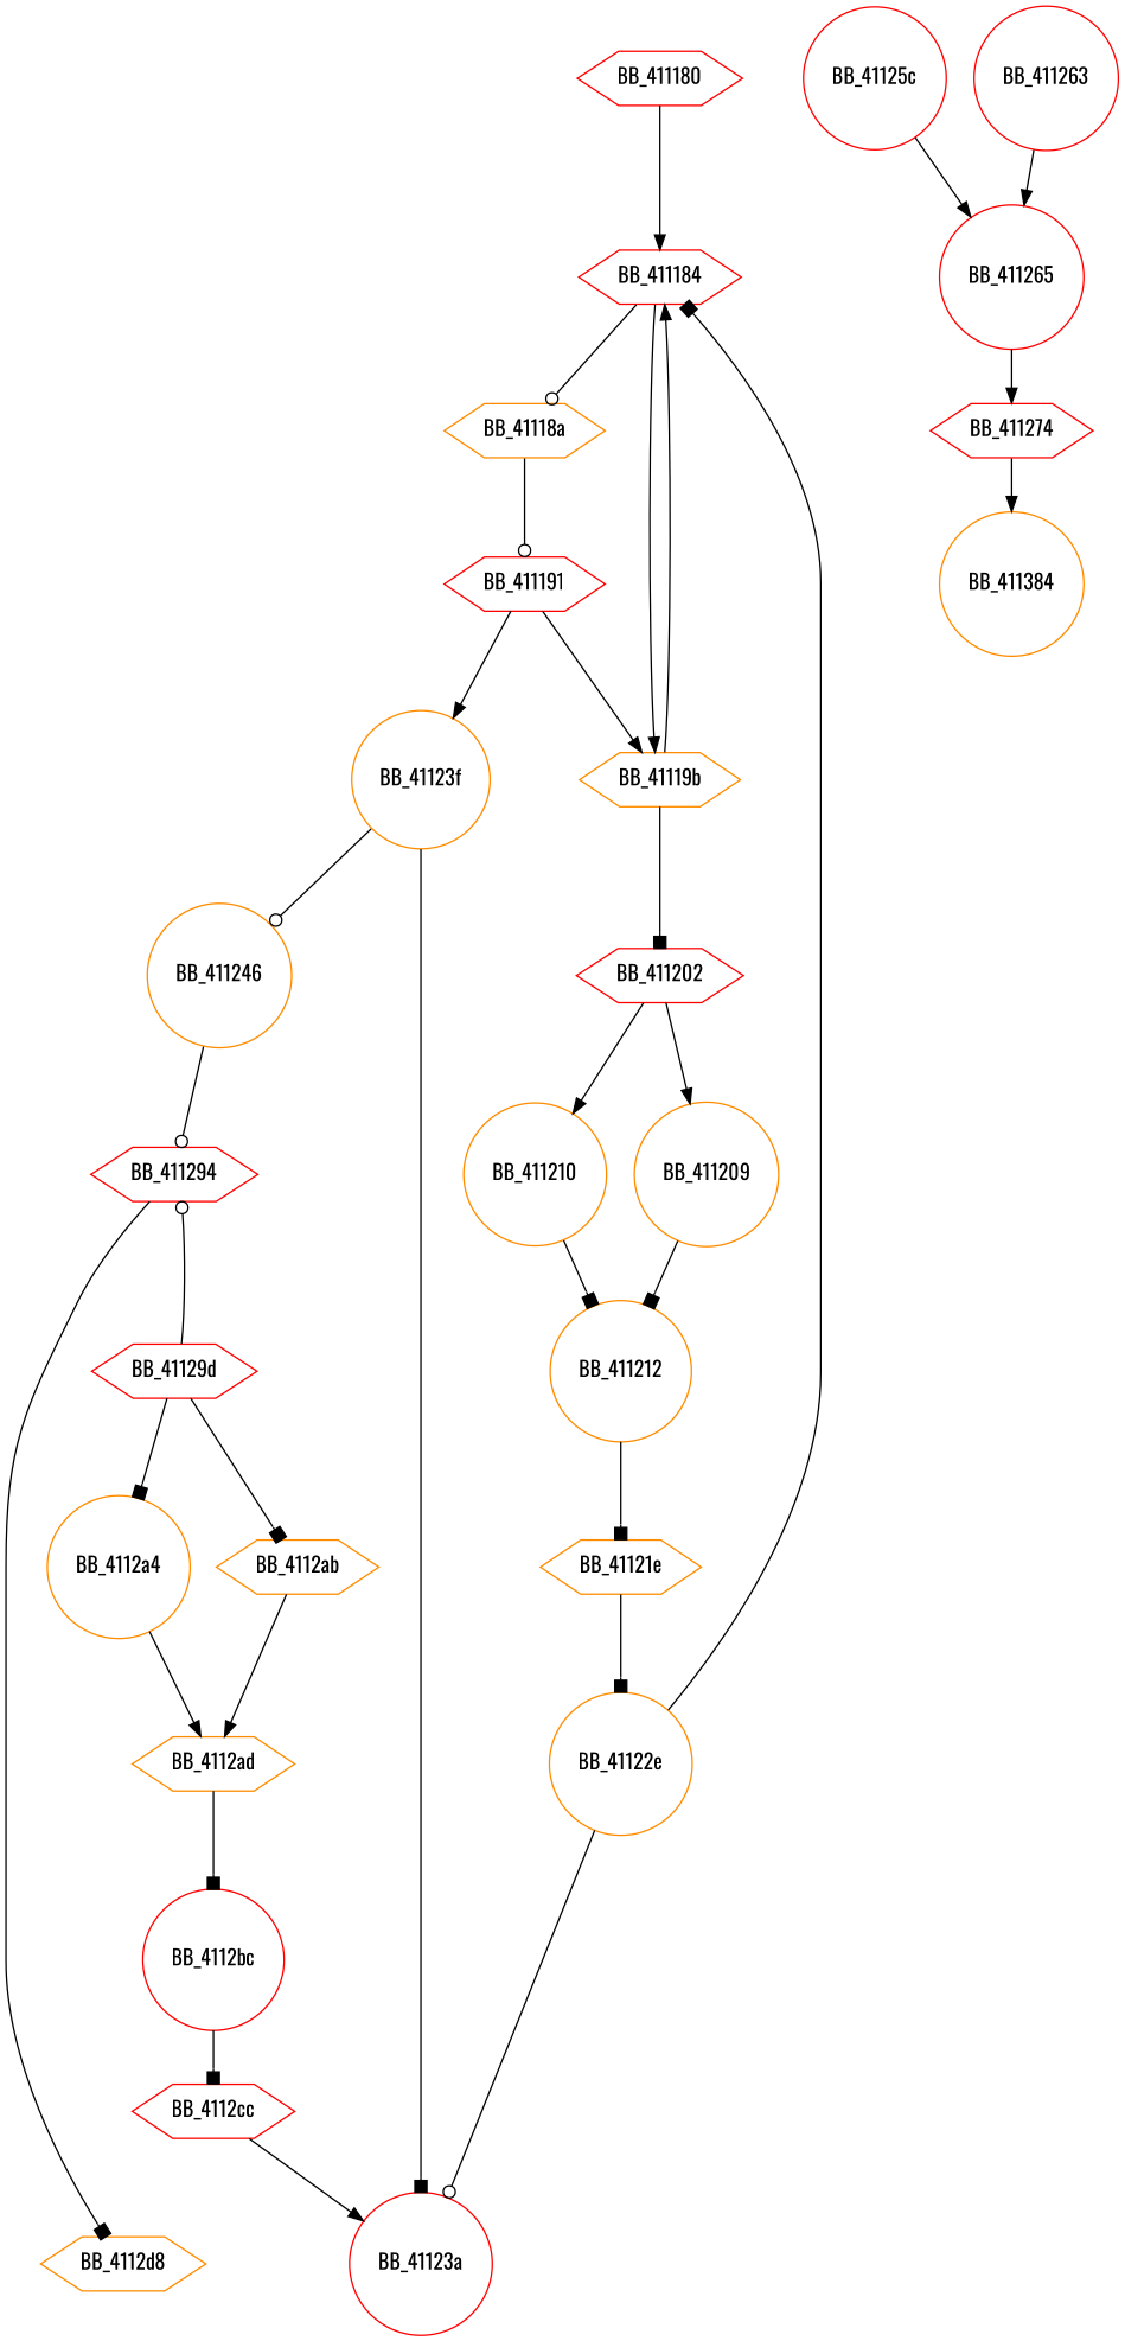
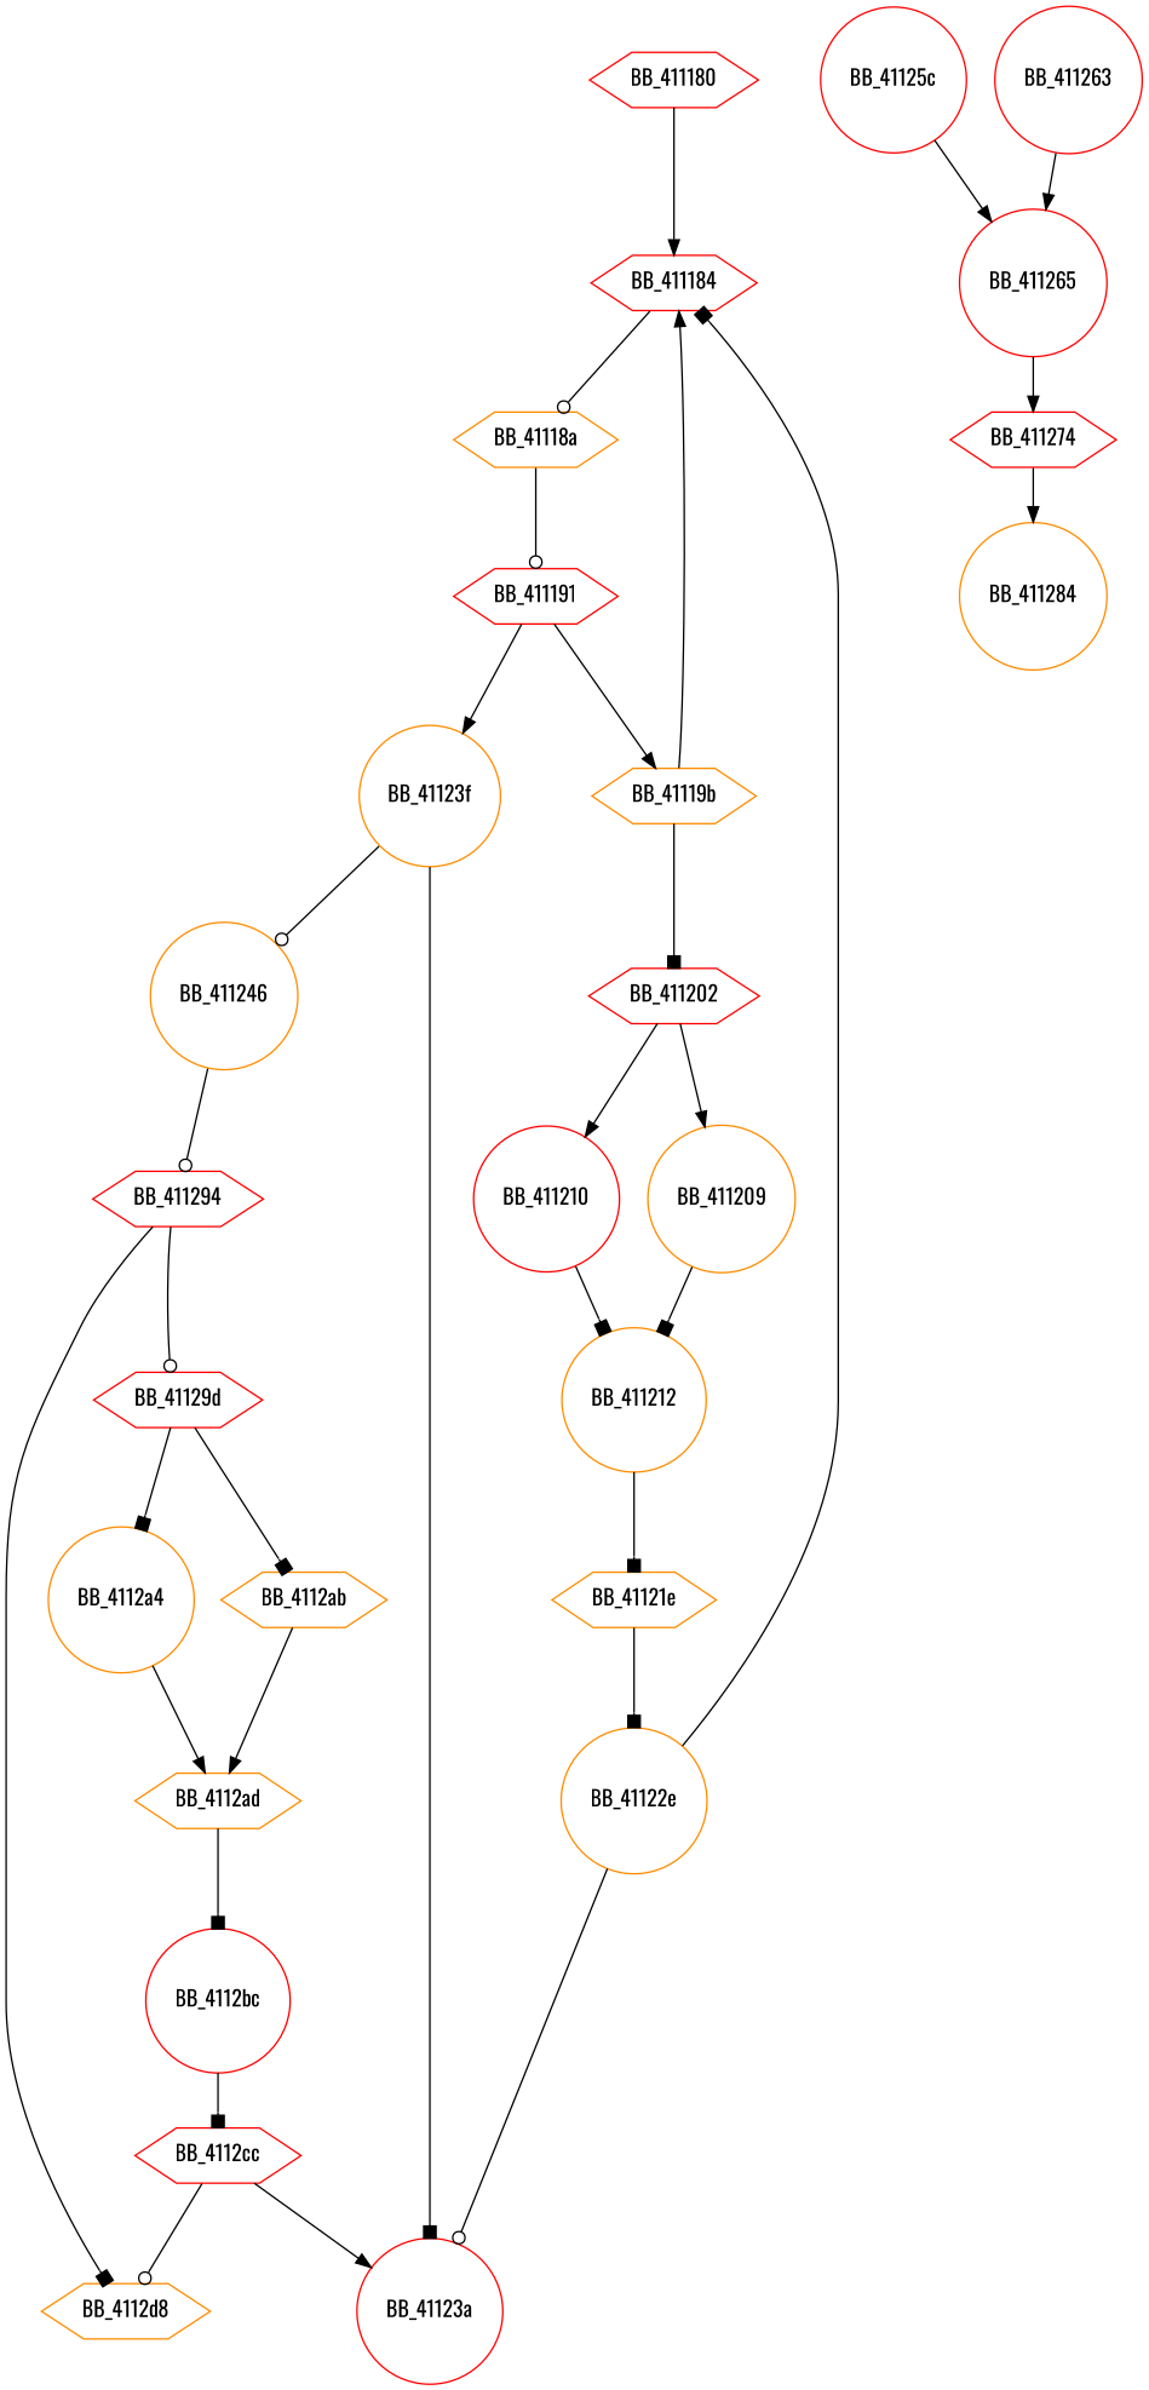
  digraph {
    fontname=Oswald
    node [color=red fontname=Oswald shape=hexagon]
    edge [arrowhead=normal fontname=Oswald]
    BB_411180
    BB_411184
    BB_41118a [color=darkorange]
    BB_41119b [color=darkorange]
    BB_411191
    BB_411202
    BB_41123f [color=darkorange shape=circle]
    BB_411209 [color=darkorange shape=circle]
-   BB_411210 [color=darkorange shape=circle]
+   BB_411210 [shape=circle]
    BB_41123a [shape=circle]
    BB_411246 [color=darkorange shape=circle]
    BB_411294
    BB_411212 [color=darkorange shape=circle]
    BB_41121e [color=darkorange]
    BB_41122e [color=darkorange shape=circle]
    BB_41129d
    BB_4112d8 [color=darkorange]
    BB_41125c [shape=circle]
    BB_411265 [shape=circle]
    BB_411263 [shape=circle]
    BB_4112a4 [color=darkorange shape=circle]
    BB_4112ab [color=darkorange]
    BB_411274
-   BB_411284 [color=darkorange shape=circle label=BB_411384]
+   BB_411284 [color=darkorange shape=circle]
    BB_4112ad [color=darkorange]
    BB_4112bc [shape=circle]
    BB_4112cc
    BB_411180 -> BB_411184
    BB_411184 -> BB_41118a [arrowhead=odot]
-   BB_411184 -> BB_41119b
    BB_41118a -> BB_411191 [arrowhead=odot]
    BB_41119b -> BB_411184
    BB_41119b -> BB_411202 [arrowhead=box]
    BB_411191 -> BB_41119b
    BB_411191 -> BB_41123f
    BB_411202 -> BB_411209
    BB_411202 -> BB_411210
    BB_41123f -> BB_41123a [arrowhead=box]
    BB_41123f -> BB_411246 [arrowhead=odot]
    BB_411209 -> BB_411212 [arrowhead=box]
    BB_411210 -> BB_411212 [arrowhead=box]
    BB_411246 -> BB_411294 [arrowhead=odot]
-   BB_41129d -> BB_411294 [arrowhead=odot]
+   BB_411294 -> BB_41129d [arrowhead=odot]
    BB_411294 -> BB_4112d8 [arrowhead=box]
    BB_411212 -> BB_41121e [arrowhead=box]
    BB_41121e -> BB_41122e [arrowhead=box]
    BB_41122e -> BB_411184 [arrowhead=box]
    BB_41122e -> BB_41123a [arrowhead=odot]
    BB_41129d -> BB_4112a4 [arrowhead=box]
    BB_41129d -> BB_4112ab [arrowhead=box]
    BB_41125c -> BB_411265
    BB_411265 -> BB_411274
    BB_411263 -> BB_411265
    BB_4112a4 -> BB_4112ad
    BB_4112ab -> BB_4112ad
    BB_411274 -> BB_411284
    BB_4112ad -> BB_4112bc [arrowhead=box]
    BB_4112bc -> BB_4112cc [arrowhead=box]
    BB_4112cc -> BB_41123a
+   BB_4112cc -> BB_4112d8 [arrowhead=odot]
  }
